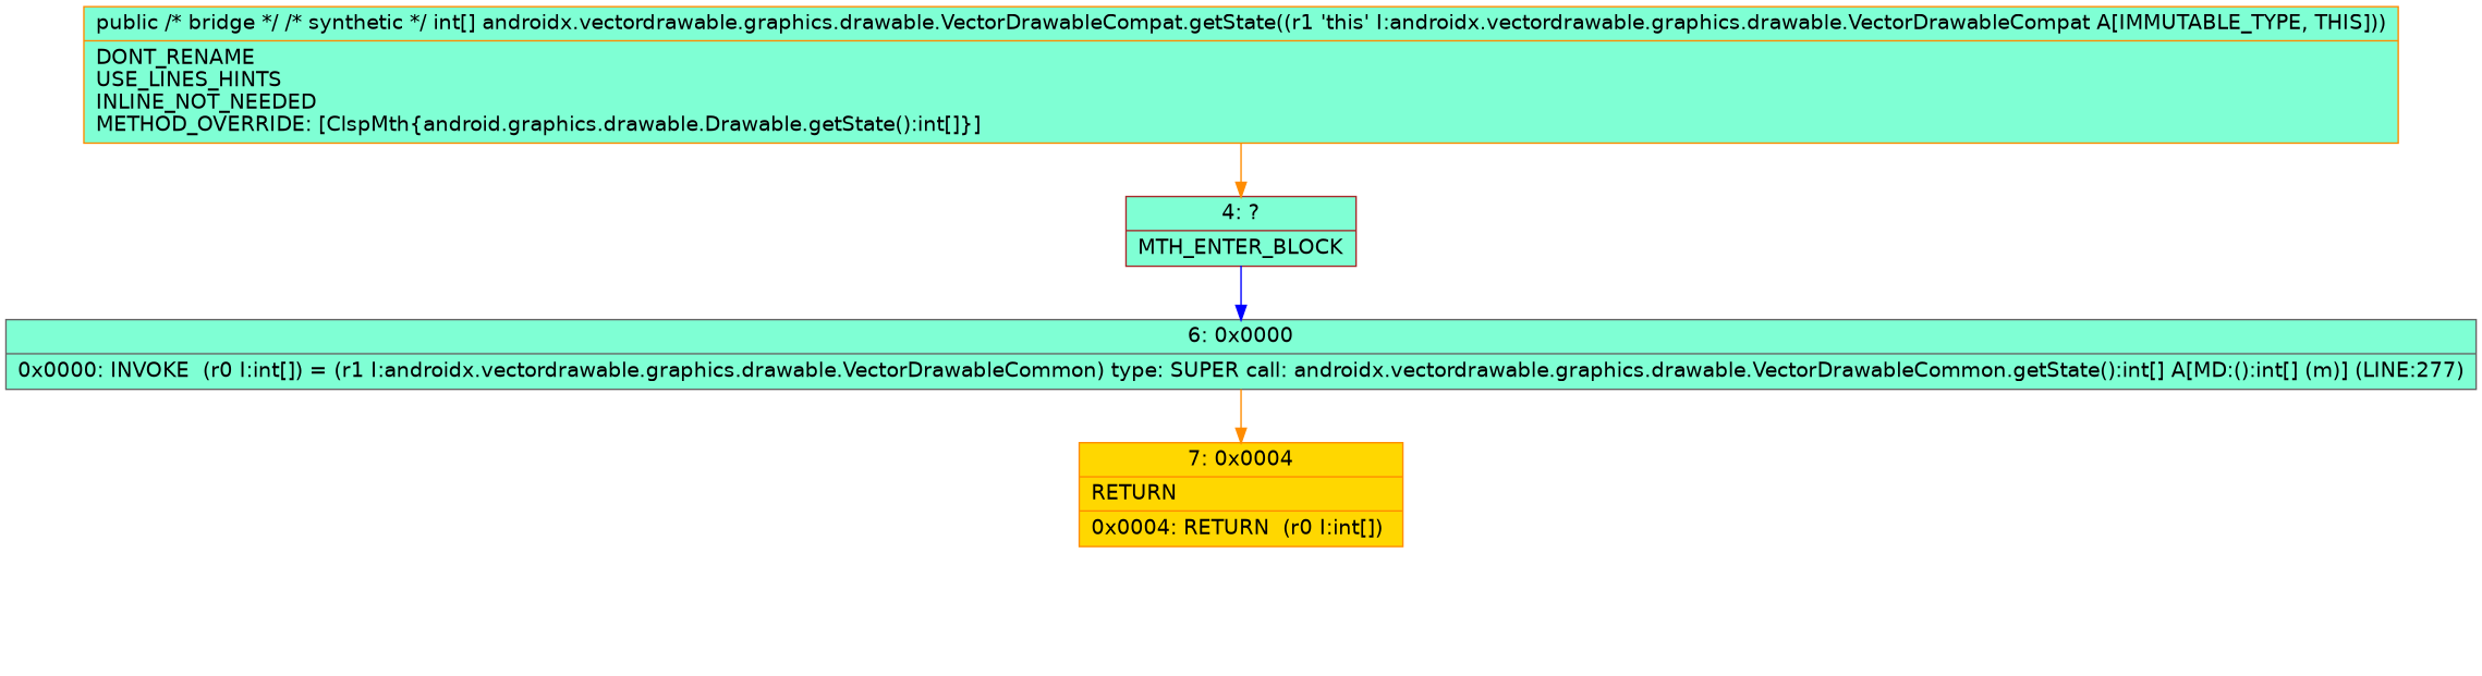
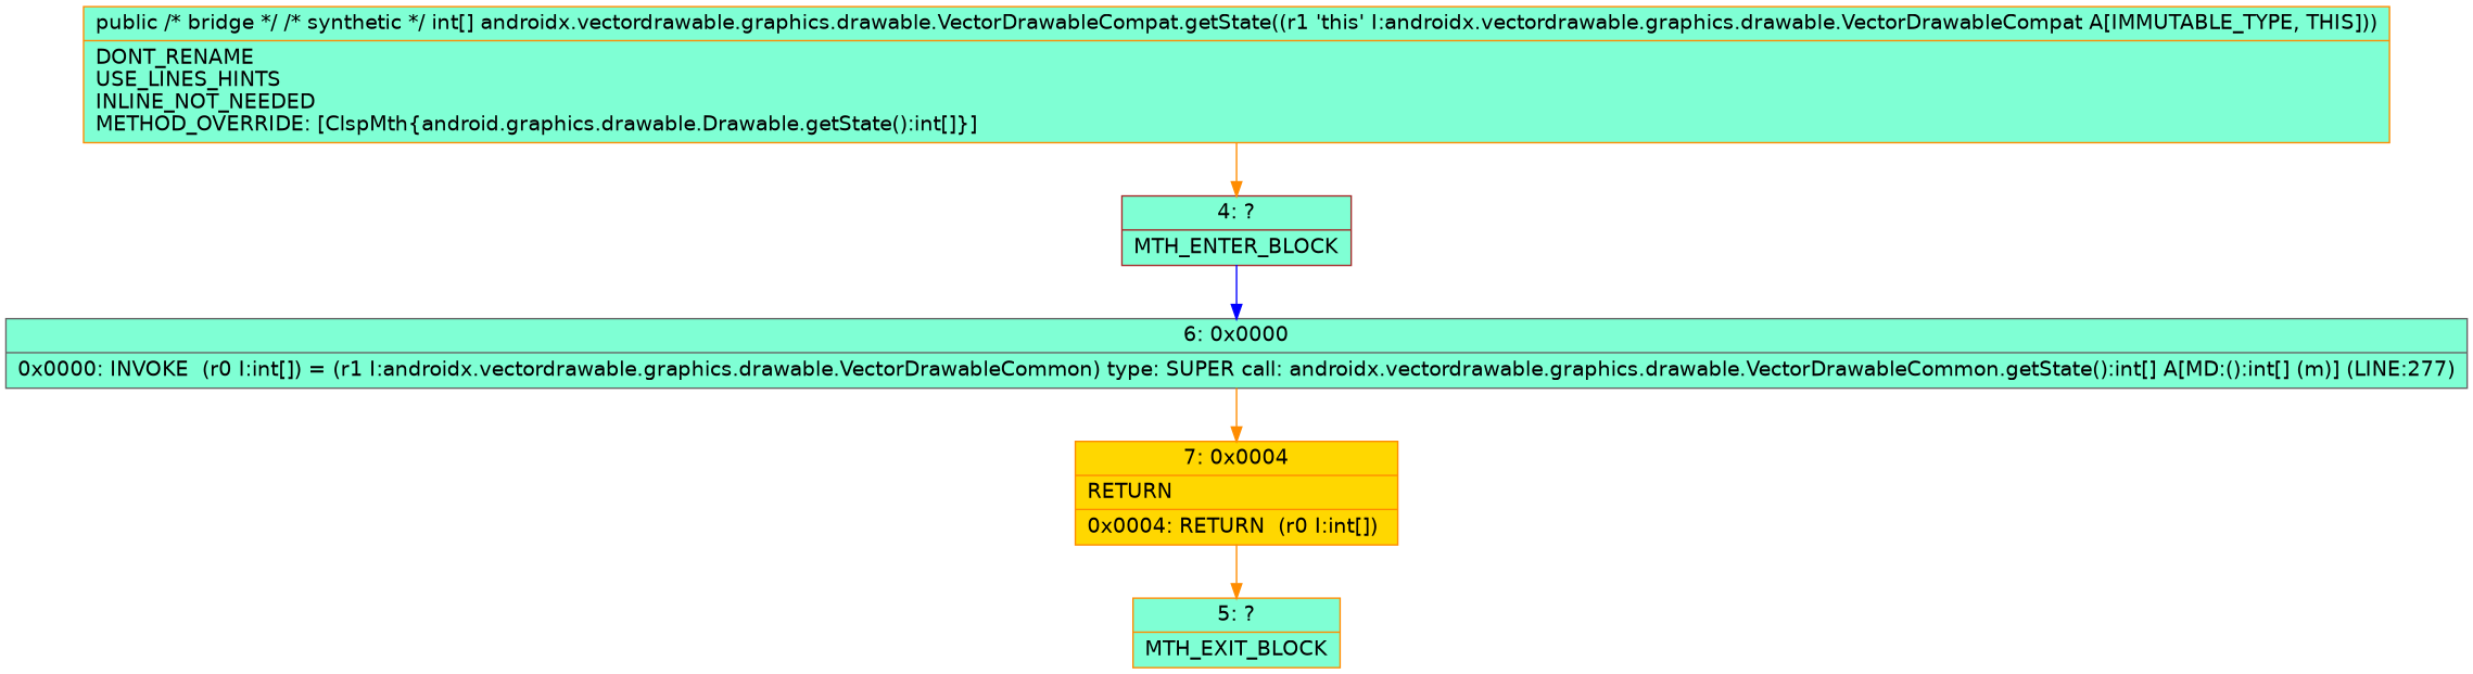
  digraph {
    fontname="DejaVu Sans"
    node [color=darkorange fillcolor=aquamarine fontname="DejaVu Sans" shape=record style=filled]
    edge [color=darkorange fontname="DejaVu Sans"]
    n1 [color=brown label="{4\:\ ?|MTH_ENTER_BLOCK\l}"]
    n2 [color=gray40 label="{6\:\ 0x0000|0x0000: INVOKE  (r0 I:int[]) = (r1 I:androidx.vectordrawable.graphics.drawable.VectorDrawableCommon) type: SUPER call: androidx.vectordrawable.graphics.drawable.VectorDrawableCommon.getState():int[] A[MD:():int[] (m)] (LINE:277)\l}"]
    n3 [fillcolor=gold label="{7\:\ 0x0004|RETURN\l|0x0004: RETURN  (r0 I:int[]) \l}"]
+   n4 [label="{5\:\ ?|MTH_EXIT_BLOCK\l}"]
    n5 [label="{public \/* bridge *\/ \/* synthetic *\/ int[] androidx.vectordrawable.graphics.drawable.VectorDrawableCompat.getState((r1 'this' I:androidx.vectordrawable.graphics.drawable.VectorDrawableCompat A[IMMUTABLE_TYPE, THIS]))  | DONT_RENAME\lUSE_LINES_HINTS\lINLINE_NOT_NEEDED\lMETHOD_OVERRIDE: [ClspMth\{android.graphics.drawable.Drawable.getState():int[]\}]\l}"]
    n1 -> n2 [color=blue]
    n2 -> n3
+   n3 -> n4
    n5 -> n1
  }
